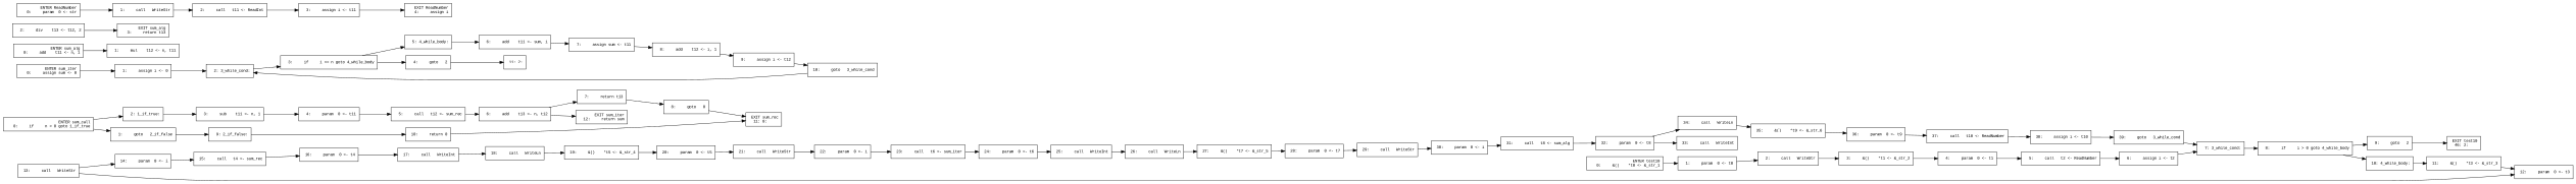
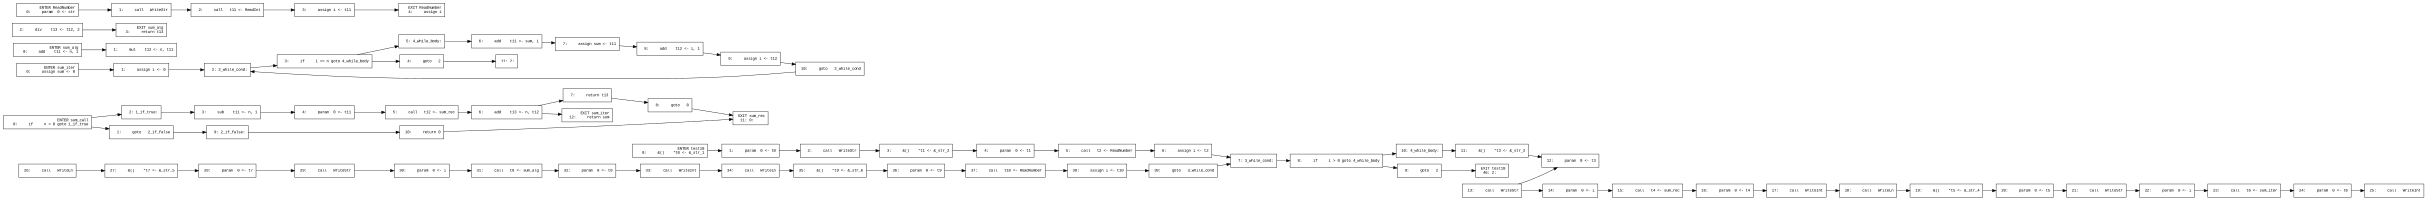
  digraph {
    fontname="Times New Roman"
    fontsize=10
    rankdir=LR
    node [fontname="Courier New" fontsize=10 shape=box]
    edge [fontname="Times New Roman" fontsize=10]
    n1 [label=" ENTER test10\r   0:     &()    *t0 <- &_str_1\l"]
    n2 [label="  1:     param  0 <- t0\l"]
    n3 [label="  2:     call   WriteStr\l"]
    n4 [label="  3:     &()    *t1 <- &_str_2\l"]
    n5 [label="  4:     param  0 <- t1\l"]
    n6 [label="  5:     call   t2 <- ReadNumber\l"]
    n7 [label="  6:     assign i <- t2\l"]
    n8 [label="  7: 3_while_cond:\l"]
    n9 [label="  8:     if     i > 0 goto 4_while_body\l"]
    n10 [label=" 10: 4_while_body:\l"]
    n11 [label="  9:     goto   2\l"]
    n12 [label=" 11:     &()    *t3 <- &_str_3\l"]
    n13 [label=" EXIT test10\r  46: 2:\l"]
    n14 [label=" 12:     param  0 <- t3\l"]
    n15 [label=" 13:     call   WriteStr\l"]
    n16 [label=" 14:     param  0 <- i\l"]
    n17 [label=" 15:     call   t4 <- sum_rec\l"]
    n18 [label=" 16:     param  0 <- t4\l"]
    n19 [label=" 17:     call   WriteInt\l"]
    n20 [label=" 18:     call   WriteLn\l"]
    n21 [label=" 19:     &()    *t5 <- &_str_4\l"]
    n22 [label=" 20:     param  0 <- t5\l"]
    n23 [label=" 21:     call   WriteStr\l"]
    n24 [label=" 22:     param  0 <- i\l"]
    n25 [label=" 23:     call   t6 <- sum_iter\l"]
    n26 [label=" 24:     param  0 <- t6\l"]
    n27 [label=" 25:     call   WriteInt\l"]
    n28 [label=" 26:     call   WriteLn\l"]
    n29 [label=" 27:     &()    *t7 <- &_str_5\l"]
    n30 [label=" 28:     param  0 <- t7\l"]
    n31 [label=" 29:     call   WriteStr\l"]
    n32 [label=" 30:     param  0 <- i\l"]
    n33 [label=" 31:     call   t8 <- sum_alg\l"]
    n34 [label=" 32:     param  0 <- t8\l"]
    n35 [label=" 33:     call   WriteInt\l"]
    n36 [label=" 34:     call   WriteLn\l"]
    n37 [label=" 35:     &()    *t9 <- &_str_6\l"]
    n38 [label=" 36:     param  0 <- t9\l"]
    n39 [label=" 37:     call   t10 <- ReadNumber\l"]
    n40 [label=" 38:     assign i <- t10\l"]
    n41 [label=" 39:     goto   3_while_cond\l"]
    n42 [label=" ENTER sum_call\r   0:     if     n > 0 goto 1_if_true\l"]
    n43 [label="  2: 1_if_true:\l"]
    n44 [label="  1:     goto   2_if_false\l"]
    n45 [label="  3:     sub    t11 <- n, 1\l"]
    n46 [label="  9: 2_if_false:\l"]
    n47 [label="  4:     param  0 <- t11\l"]
    n48 [label=" 10:     return 0\l"]
    n49 [label=" EXIT sum_rec\r  11: 0:\l"]
    n50 [label="  5:     call   t12 <- sum_rec\l"]
    n51 [label="  6:     add    t13 <- n, t12\l"]
    n52 [label="  7:     return t13\l"]
    n53 [label=" EXIT sum_iter\r  12:     return sum\l"]
    n54 [label="  8:     goto   0\l"]
    n55 [label=" ENTER sum_iter\r   0:     assign sum <- 0\l"]
    n56 [label="  1:     assign i <- 0\l"]
    n57 [label="  2: 3_while_cond:\l"]
    n58 [label="  3:     if     i <= n goto 4_while_body\l"]
    n59 [label="  5: 4_while_body:\l"]
    n60 [label="  4:     goto   2\l"]
    n61 [label="  6:     add    t11 <- sum, i\l"]
    n62 [label=" 11: 2:\l"]
    n63 [label="  7:     assign sum <- t11\l"]
    n64 [label="  8:     add    t12 <- i, 1\l"]
    n65 [label="  9:     assign i <- t12\l"]
    n66 [label=" 10:     goto   3_while_cond\l"]
    n67 [label=" ENTER sum_alg\r   0:     add    t11 <- n, 1\l"]
    n68 [label="  1:     mul    t12 <- n, t11\l"]
    n69 [label="  2:     div    t13 <- t12, 2\l"]
    n70 [label=" EXIT sum_alg\r   3:     return t13\l"]
    n71 [label=" ENTER ReadNumber\r   0:     param  0 <- str\l"]
    n72 [label="  1:     call   WriteStr\l"]
    n73 [label="  2:     call   t11 <- ReadInt\l"]
    n74 [label="  3:     assign i <- t11\l"]
    n75 [label=" EXIT ReadNumber\r   4:     assign i\l"]
    n1 -> n2
    n2 -> n3
    n3 -> n4
    n4 -> n5
    n5 -> n6
    n6 -> n7
    n7 -> n8
    n8 -> n9
    n9 -> n10
    n9 -> n11
    n10 -> n12
    n11 -> n13
    n12 -> n14
    n15 -> n14
    n15 -> n16
    n16 -> n17
    n17 -> n18
    n18 -> n19
    n19 -> n20
    n20 -> n21
    n21 -> n22
    n22 -> n23
    n23 -> n24
    n24 -> n25
    n25 -> n26
    n26 -> n27
-   n27 -> n28
    n28 -> n29
    n29 -> n30
    n30 -> n31
    n31 -> n32
    n32 -> n33
    n33 -> n34
    n34 -> n35
-   n34 -> n36
+   n35 -> n36
    n36 -> n37
    n37 -> n38
    n38 -> n39
    n39 -> n40
    n40 -> n41
    n41 -> n8
    n42 -> n43
    n42 -> n44
    n43 -> n45
    n44 -> n46
    n45 -> n47
    n46 -> n48
    n47 -> n50
    n48 -> n49
    n50 -> n51
    n51 -> n52
    n51 -> n53
    n52 -> n54
    n54 -> n49
    n55 -> n56
    n56 -> n57
    n57 -> n58
    n58 -> n59
    n58 -> n60
    n59 -> n61
    n60 -> n62
    n61 -> n63
    n63 -> n64
    n64 -> n65
    n65 -> n66
    n66 -> n57
    n67 -> n68
    n69 -> n70
    n71 -> n72
    n72 -> n73
    n73 -> n74
    n74 -> n75
  }
